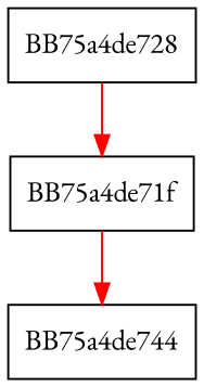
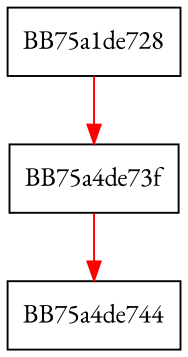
  digraph {
    fontname="EB Garamond"
    splines=ortho
    node [fontname="EB Garamond" shape=box]
    edge [color=red fontname="EB Garamond"]
-   BB75a4de728
-   BB75a4de73f [label=BB75a4de71f]
+   BB75a4de728 [label=BB75a1de728]
+   BB75a4de73f
    BB75a4de744
    BB75a4de728 -> BB75a4de73f
    BB75a4de73f -> BB75a4de744
  }
